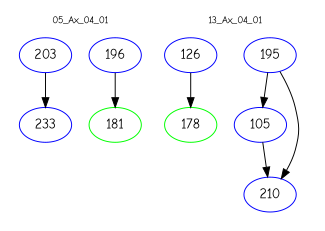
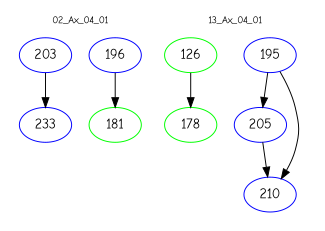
  digraph {
    fontname="Comic Neue"
    node [color=blue fontname="Comic Neue"]
    edge [color=black fontname="Comic Neue"]
    n1 [label=196]
    n2 [label=203]
    n3 [color=green label=181]
    n4 [label=233]
    n5 [label=195]
-   n6 [label=126]
-   n7 [label=105]
+   n6 [color=green label=126]
+   n7 [label=205]
    n8 [color=green label=178]
    n9 [label=210]
    subgraph cluster_1 {
      color=white
      fontsize=10
-     label="05_Ax_04_01"
+     label="02_Ax_04_01"
      n1
      n2
      n3
      n4
    }
    subgraph cluster_2 {
      color=white
      fontsize=10
      label="13_Ax_04_01"
      n5
      n6
      n7
      n8
      n9
    }
    n1 -> n3
    n2 -> n4
    n5 -> n7
    n5 -> n9
    n6 -> n8
    n7 -> n9
  }
